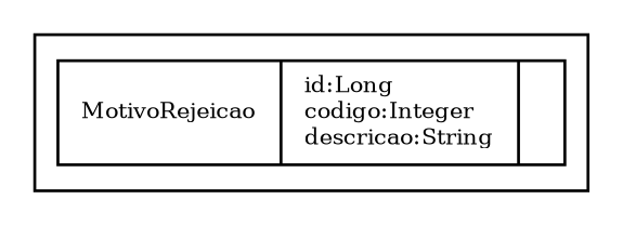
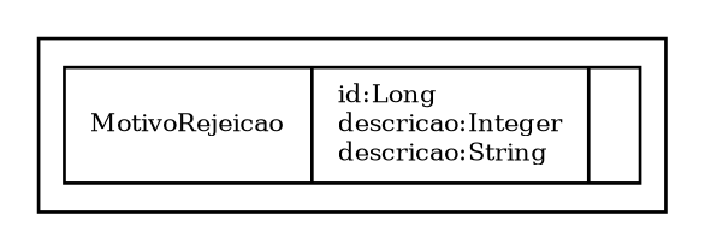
  digraph {
    fontname="Times-Roman"
    fontsize=8
    rankdir=LR
-   n1 [fontname="Times-Roman" fontsize=8 label="{MotivoRejeicao|id:Long\lcodigo:Integer\ldescricao:String\l|\l}" shape=record]
+   n1 [fontname="Times-Roman" fontsize=8 label="{MotivoRejeicao|id:Long\ldescricao:Integer\ldescricao:String\l|\l}" shape=record]
    subgraph cluster_1 {
      n1
    }
  }
